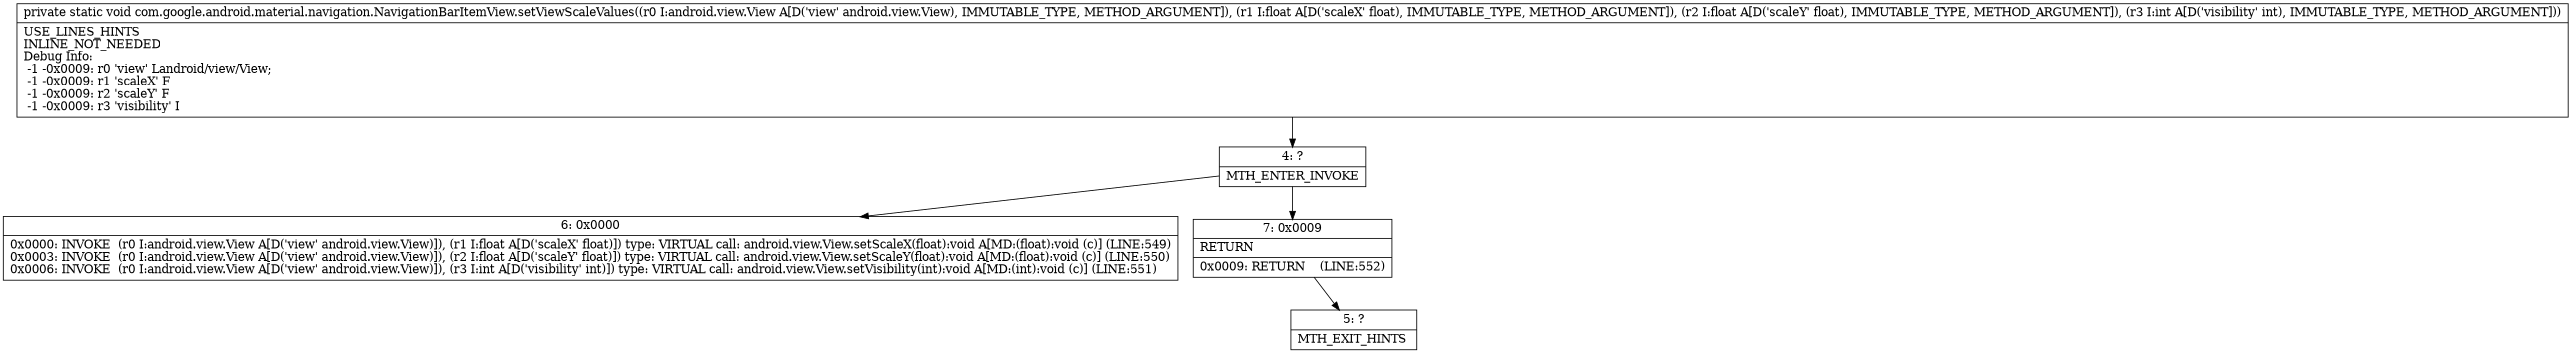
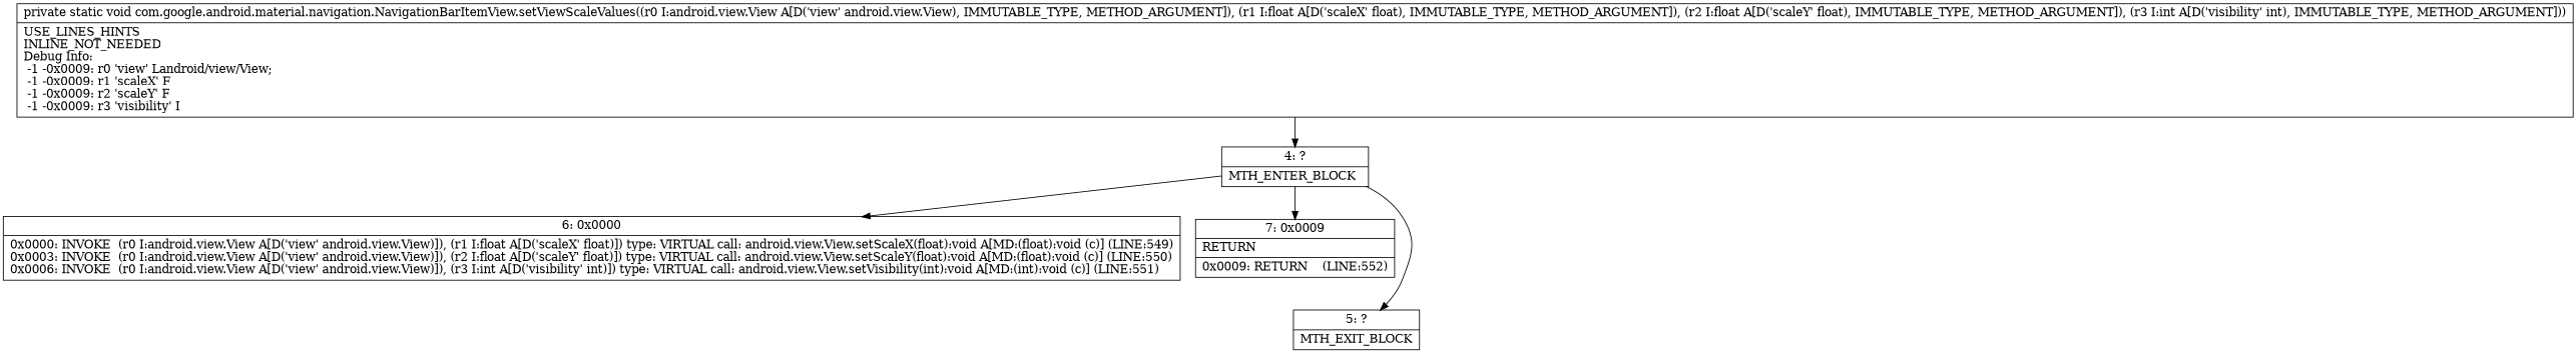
  digraph {
    node [shape=record]
-   n1 [label="{4\:\ ?|MTH_ENTER_INVOKE\l}"]
+   n1 [label="{4\:\ ?|MTH_ENTER_BLOCK\l}"]
    n2 [label="{6\:\ 0x0000|0x0000: INVOKE  (r0 I:android.view.View A[D('view' android.view.View)]), (r1 I:float A[D('scaleX' float)]) type: VIRTUAL call: android.view.View.setScaleX(float):void A[MD:(float):void (c)] (LINE:549)\l0x0003: INVOKE  (r0 I:android.view.View A[D('view' android.view.View)]), (r2 I:float A[D('scaleY' float)]) type: VIRTUAL call: android.view.View.setScaleY(float):void A[MD:(float):void (c)] (LINE:550)\l0x0006: INVOKE  (r0 I:android.view.View A[D('view' android.view.View)]), (r3 I:int A[D('visibility' int)]) type: VIRTUAL call: android.view.View.setVisibility(int):void A[MD:(int):void (c)] (LINE:551)\l}"]
    n3 [label="{7\:\ 0x0009|RETURN\l|0x0009: RETURN    (LINE:552)\l}"]
-   n4 [label="{5\:\ ?|MTH_EXIT_HINTS\l}"]
+   n4 [label="{5\:\ ?|MTH_EXIT_BLOCK\l}"]
    n5 [label="{private static void com.google.android.material.navigation.NavigationBarItemView.setViewScaleValues((r0 I:android.view.View A[D('view' android.view.View), IMMUTABLE_TYPE, METHOD_ARGUMENT]), (r1 I:float A[D('scaleX' float), IMMUTABLE_TYPE, METHOD_ARGUMENT]), (r2 I:float A[D('scaleY' float), IMMUTABLE_TYPE, METHOD_ARGUMENT]), (r3 I:int A[D('visibility' int), IMMUTABLE_TYPE, METHOD_ARGUMENT]))  | USE_LINES_HINTS\lINLINE_NOT_NEEDED\lDebug Info:\l  \-1 \-0x0009: r0 'view' Landroid\/view\/View;\l  \-1 \-0x0009: r1 'scaleX' F\l  \-1 \-0x0009: r2 'scaleY' F\l  \-1 \-0x0009: r3 'visibility' I\l}"]
    n1 -> n2
    n1 -> n3
-   n3 -> n4
+   n1 -> n4
    n5 -> n1
  }
